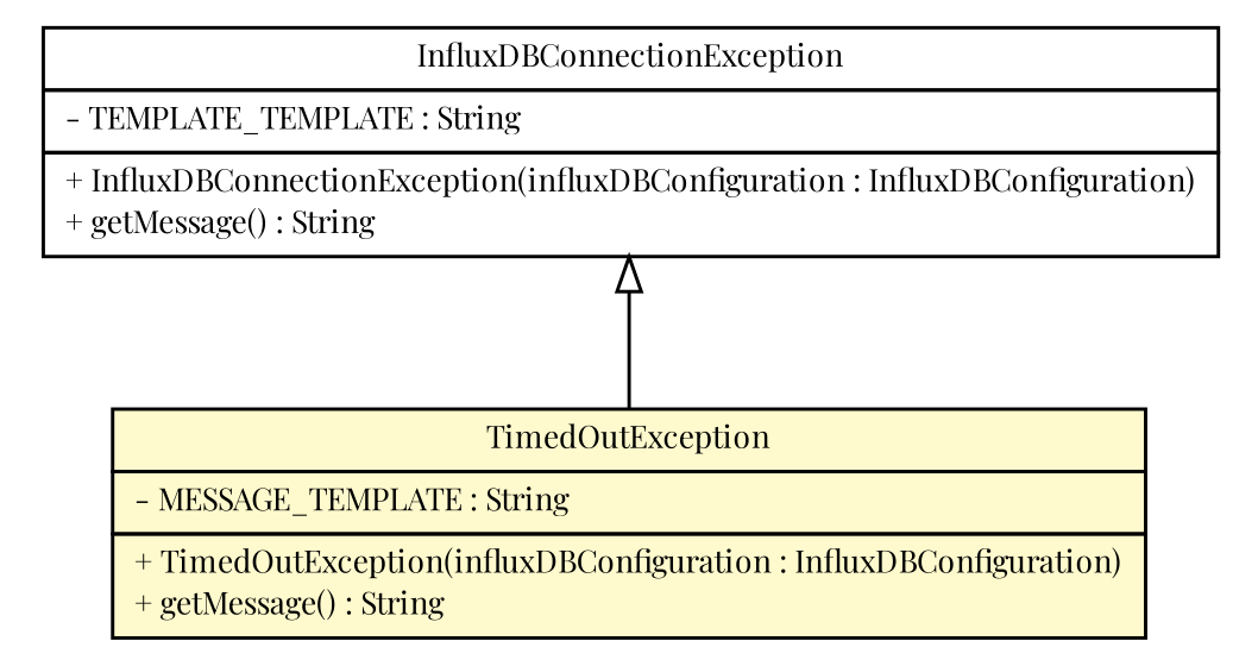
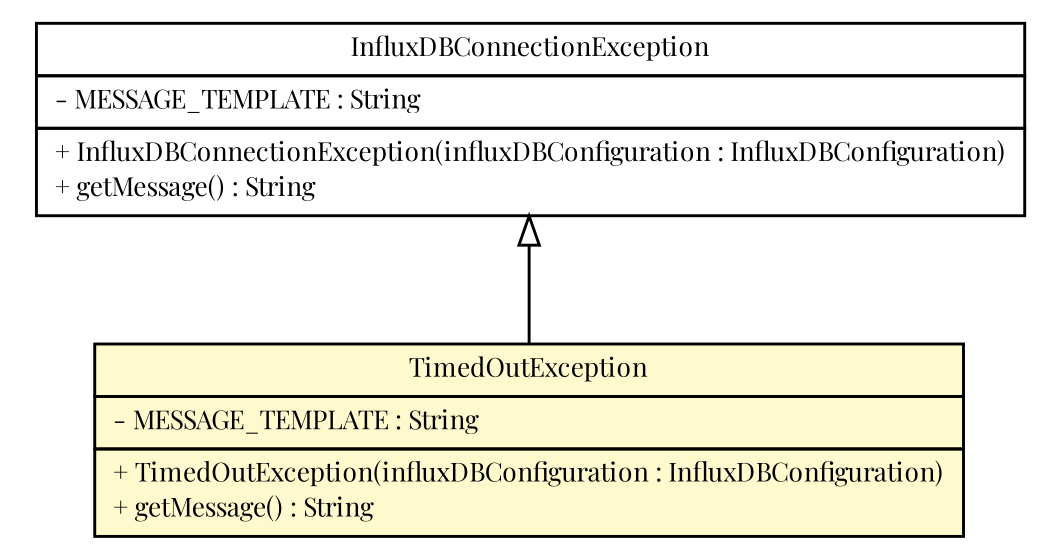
  digraph {
    nodesep=0.25
    ranksep=0.5
    fontname="Playfair Display"
    node [fontcolor=black fontname="Playfair Display" fontsize=9.0 shape=plaintext]
-   n1 [label=<<table title="com.polymathiccoder.servo.publish.influxdb.operations.error.InfluxDBConnectionException" border="0" cellborder="1" cellspacing="0" cellpadding="2" port="p" href="./InfluxDBConnectionException.html"> 		<tr><td><table border="0" cellspacing="0" cellpadding="1"> <tr><td align="center" balign="center"> InfluxDBConnectionException </td></tr> 		</table></td></tr> 		<tr><td><table border="0" cellspacing="0" cellpadding="1"> <tr><td align="left" balign="left"> - TEMPLATE_TEMPLATE : String </td></tr> 		</table></td></tr> 		<tr><td><table border="0" cellspacing="0" cellpadding="1"> <tr><td align="left" balign="left"> + InfluxDBConnectionException(influxDBConfiguration : InfluxDBConfiguration) </td></tr> <tr><td align="left" balign="left"> + getMessage() : String </td></tr> 		</table></td></tr> 		</table>>]
+   n1 [label=<<table title="com.polymathiccoder.servo.publish.influxdb.operations.error.InfluxDBConnectionException" border="0" cellborder="1" cellspacing="0" cellpadding="2" port="p" href="./InfluxDBConnectionException.html"> 		<tr><td><table border="0" cellspacing="0" cellpadding="1"> <tr><td align="center" balign="center"> InfluxDBConnectionException </td></tr> 		</table></td></tr> 		<tr><td><table border="0" cellspacing="0" cellpadding="1"> <tr><td align="left" balign="left"> - MESSAGE_TEMPLATE : String </td></tr> 		</table></td></tr> 		<tr><td><table border="0" cellspacing="0" cellpadding="1"> <tr><td align="left" balign="left"> + InfluxDBConnectionException(influxDBConfiguration : InfluxDBConfiguration) </td></tr> <tr><td align="left" balign="left"> + getMessage() : String </td></tr> 		</table></td></tr> 		</table>>]
    n2 [label=<<table title="com.polymathiccoder.servo.publish.influxdb.operations.error.InfluxDBConnectionException.TimedOutException" border="0" cellborder="1" cellspacing="0" cellpadding="2" port="p" bgcolor="lemonChiffon" href="./InfluxDBConnectionException.TimedOutException.html"> 		<tr><td><table border="0" cellspacing="0" cellpadding="1"> <tr><td align="center" balign="center"> TimedOutException </td></tr> 		</table></td></tr> 		<tr><td><table border="0" cellspacing="0" cellpadding="1"> <tr><td align="left" balign="left"> - MESSAGE_TEMPLATE : String </td></tr> 		</table></td></tr> 		<tr><td><table border="0" cellspacing="0" cellpadding="1"> <tr><td align="left" balign="left"> + TimedOutException(influxDBConfiguration : InfluxDBConfiguration) </td></tr> <tr><td align="left" balign="left"> + getMessage() : String </td></tr> 		</table></td></tr> 		</table>>]
    n1 -> n2 [arrowtail=empty dir=back fontname="Playfair Display" fontsize=10 headport=p labelfontname=Helvetica labelfontsize=10 tailport=p]
  }
